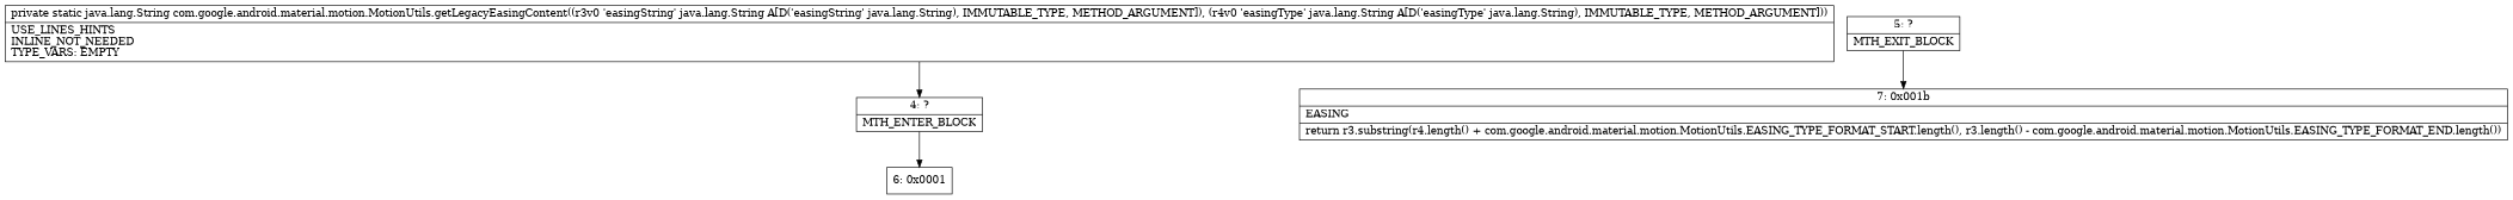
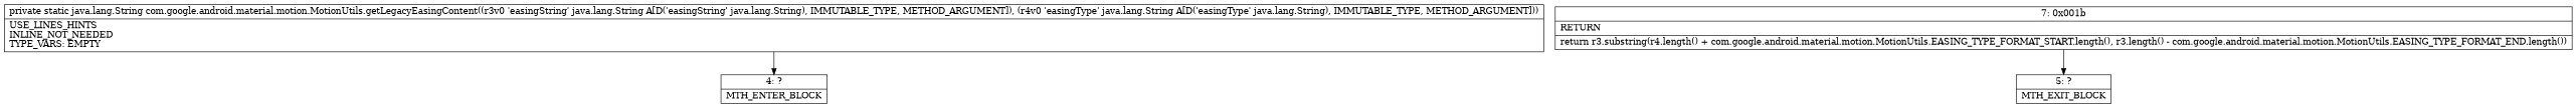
  digraph {
    node [shape=record]
    n1 [label="{4\:\ ?|MTH_ENTER_BLOCK\l}"]
-   n2 [label="{6\:\ 0x0001}"]
-   n3 [label="{7\:\ 0x001b|EASING\l|return r3.substring(r4.length() + com.google.android.material.motion.MotionUtils.EASING_TYPE_FORMAT_START.length(), r3.length() \- com.google.android.material.motion.MotionUtils.EASING_TYPE_FORMAT_END.length())\l}"]
+   n3 [label="{7\:\ 0x001b|RETURN\l|return r3.substring(r4.length() + com.google.android.material.motion.MotionUtils.EASING_TYPE_FORMAT_START.length(), r3.length() \- com.google.android.material.motion.MotionUtils.EASING_TYPE_FORMAT_END.length())\l}"]
    n4 [label="{5\:\ ?|MTH_EXIT_BLOCK\l}"]
    n5 [label="{private static java.lang.String com.google.android.material.motion.MotionUtils.getLegacyEasingContent((r3v0 'easingString' java.lang.String A[D('easingString' java.lang.String), IMMUTABLE_TYPE, METHOD_ARGUMENT]), (r4v0 'easingType' java.lang.String A[D('easingType' java.lang.String), IMMUTABLE_TYPE, METHOD_ARGUMENT]))  | USE_LINES_HINTS\lINLINE_NOT_NEEDED\lTYPE_VARS: EMPTY\l}"]
-   n1 -> n2
-   n4 -> n3
+   n3 -> n4
    n5 -> n1
  }
